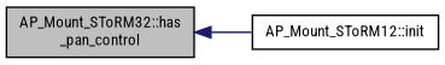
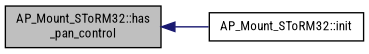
  digraph {
    rankdir=LR
    fontname="Roboto Condensed"
    node [color=black fontname="Roboto Condensed" fontsize=10 shape=record style=filled]
    n1 [fillcolor=grey75 fontcolor=black height=0.2 label="AP_Mount_SToRM32::has\l_pan_control" width=0.4]
-   n2 [fillcolor=white height=0.2 label="AP_Mount_SToRM12::init" width=0.4]
+   n2 [fillcolor=white height=0.2 label="AP_Mount_SToRM32::init" width=0.4]
    n1 -> n2 [color=midnightblue dir=back fontname="Roboto Condensed" fontsize=10 labelfontname=Helvetica labelfontsize=10 style=solid]
  }
